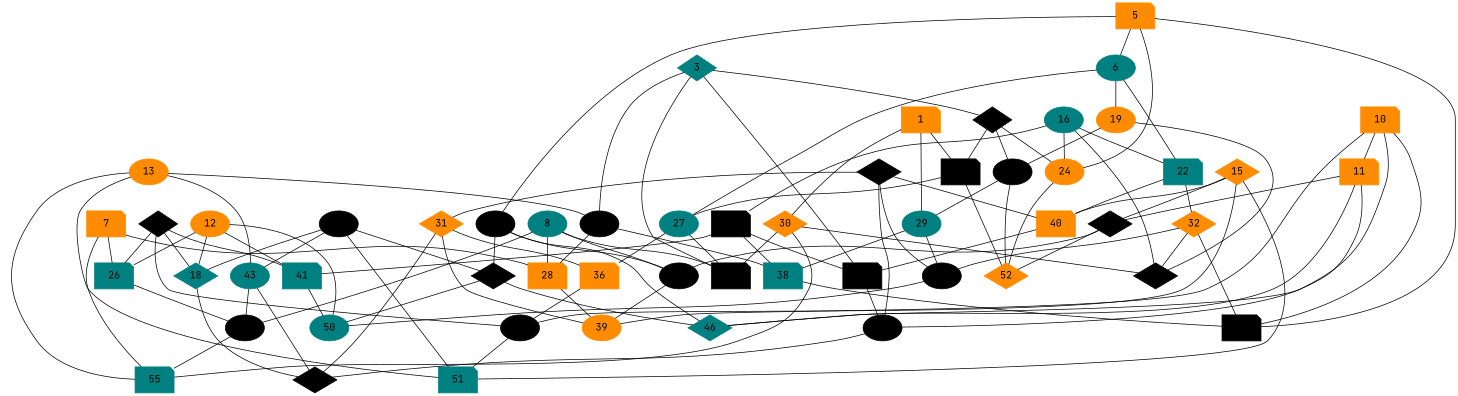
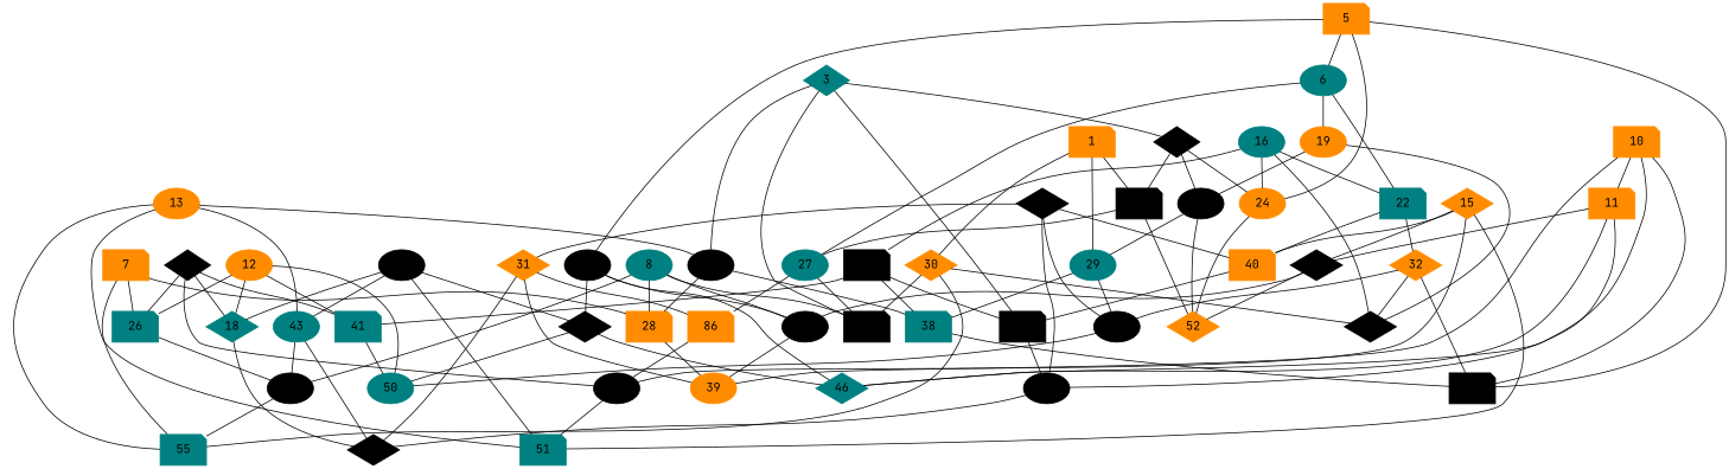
  graph {
    fontname="JetBrains Mono"
    node [color=black fontname="JetBrains Mono" shape=ellipse style=filled]
    edge [fontname="JetBrains Mono"]
    1 [color=darkorange shape=note]
    23 [shape=note]
    29 [color=teal]
    30 [color=darkorange shape=diamond]
    7 [color=darkorange shape=note]
    26 [color=teal shape=note]
    28 [color=darkorange shape=note]
    55 [color=teal shape=note]
    27 [color=teal]
    52 [color=darkorange shape=diamond]
    34
    38 [color=teal shape=note]
    45 [shape=note]
    54 [shape=diamond]
    18 [color=teal shape=diamond]
    2
    42 [shape=diamond]
    43 [color=teal]
    51 [color=teal shape=note]
    49 [shape=diamond]
    46 [color=teal shape=diamond]
    50 [color=teal]
    53
    3 [color=teal shape=diamond]
    4 [shape=diamond]
    17
    44 [shape=note]
    21
    24 [color=darkorange]
    47
    5 [color=darkorange shape=note]
    6 [color=teal]
    33
    48 [shape=note]
    19 [color=darkorange]
    22 [color=teal shape=note]
    35
    40 [color=darkorange shape=note]
    32 [color=darkorange shape=diamond]
-   36 [color=darkorange shape=note]
+   36 [color=darkorange shape=note label=86]
    39 [color=darkorange]
    8 [color=teal]
    9 [shape=diamond]
    37
    41 [color=teal shape=note]
    10 [color=darkorange shape=note]
    11 [color=darkorange shape=note]
    25 [shape=diamond]
    12 [color=darkorange]
    13 [color=darkorange]
    14 [shape=diamond]
    31 [color=darkorange shape=diamond]
    15 [color=darkorange shape=diamond]
    16 [color=teal]
    20 [shape=note]
    1 -- 23
    1 -- 29
    1 -- 30
    23 -- 27
    23 -- 52
    29 -- 34
    29 -- 38
    30 -- 55
    30 -- 45
    30 -- 54
    7 -- 26
    7 -- 28
    7 -- 55
    26 -- 53
    28 -- 39
    27 -- 45
    27 -- 36
    34 -- 50
    38 -- 48
    18 -- 49
    2 -- 18
    2 -- 42
    2 -- 43
    2 -- 51
    42 -- 46
    42 -- 50
    43 -- 49
    43 -- 53
    53 -- 55
    3 -- 45
    3 -- 4
    3 -- 17
    3 -- 44
    4 -- 23
    4 -- 21
    4 -- 24
    17 -- 28
    17 -- 38
    44 -- 47
    21 -- 29
    21 -- 52
    24 -- 52
    47 -- 49
    5 -- 24
    5 -- 6
    5 -- 33
    5 -- 48
    6 -- 27
    6 -- 19
    6 -- 22
    33 -- 42
    33 -- 46
    33 -- 35
    19 -- 54
    19 -- 21
    22 -- 40
    22 -- 32
    35 -- 39
    40 -- 44
    32 -- 34
    32 -- 54
    32 -- 48
    36 -- 37
    8 -- 28
    8 -- 45
    8 -- 53
    8 -- 35
    9 -- 26
    9 -- 18
    9 -- 37
    9 -- 41
    37 -- 51
    41 -- 50
    10 -- 46
    10 -- 48
    10 -- 39
    10 -- 11
    11 -- 46
    11 -- 47
    11 -- 25
    25 -- 52
    25 -- 35
    12 -- 26
    12 -- 18
    12 -- 50
    12 -- 41
    13 -- 55
    13 -- 43
    13 -- 51
    13 -- 17
    14 -- 34
    14 -- 47
    14 -- 40
    14 -- 31
    31 -- 49
    31 -- 36
    31 -- 39
    15 -- 51
    15 -- 40
    15 -- 37
    15 -- 25
    16 -- 54
    16 -- 24
    16 -- 22
    16 -- 20
    20 -- 38
    20 -- 44
    20 -- 41
  }
